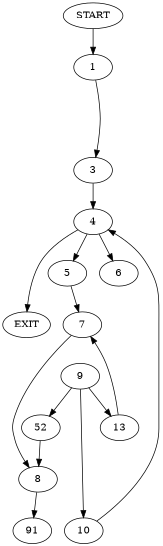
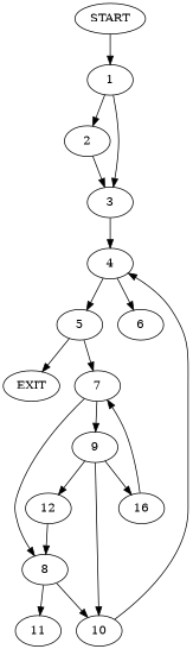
  digraph {
    n1 [label=START]
    1
+   2
    3
    n5 [label=EXIT]
    4
    5
    6
    7
    8
    9
    10
-   11 [label=91]
-   12 [label=52]
-   13
+   11
+   12
+   13 [label=16]
    n1 -> 1
+   1 -> 2
    1 -> 3
+   2 -> 3
    3 -> 4
    4 -> 5
    4 -> 6
-   4 -> n5
+   5 -> n5
    5 -> 7
    7 -> 8
+   7 -> 9
+   8 -> 10
    8 -> 11
    9 -> 10
    9 -> 12
    9 -> 13
    10 -> 4
    12 -> 8
    13 -> 7
  }
